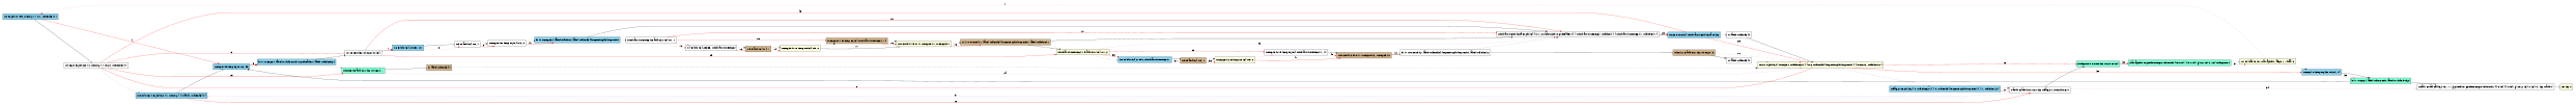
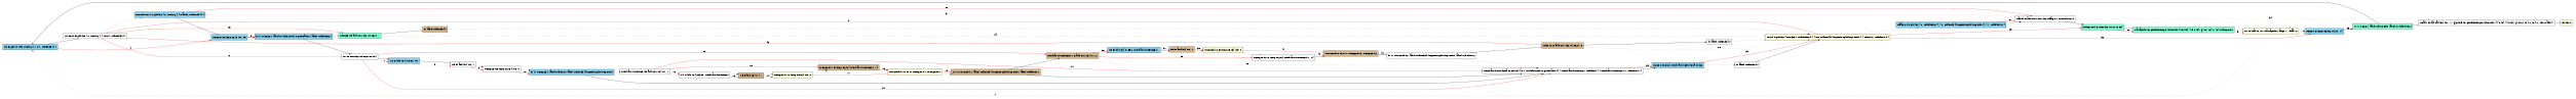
  digraph {
    rankdir=LR
    node [fillcolor=white shape=record style=filled]
    edge [arrowhead=tee style=solid]
    n1 [fillcolor=skyblue label="  %0 = phi i8 [ 99, %entry ], [ %7, %if.end34.i ]"]
    n2 [label="  %i.062.i = phi i32 [ 0, %entry ], [ %i.2.i, %if.end34.i ]"]
    n3 [fillcolor=skyblue label="  %cmp8.i = icmp eq i8 %0, 99"]
    n4 [fillcolor=skyblue label="  %result.061.i = phi i32 [ 0, %entry ], [ %add.i, %if.end34.i ]"]
    n5 [label="  %1 = sext i32 %i.062.i to i64"]
    n6 [fillcolor=aquamarine label="  %inc33.i = add nsw i32 %i.062.i, 1"]
    n7 [fillcolor=tan label="  %inc.i.2 = add nsw i32 %i.062.i, 3"]
    n8 [fillcolor=skyblue label="  br i1 %cmp8.i, label %while.cond10.preheader.i, label %if.else32.i"]
    n9 [label="  %add.i = add nuw nsw i32 %flag.2.i, %result.061.i"]
    n10 [fillcolor=skyblue label="  %2 = lshr i64 21850, %1"]
    n11 [label="  %indvars.iv65.i.lcssa = phi i64 [ %1, %while.cond10.preheader.i ], [ %indvars.iv.next66.i, %if.else.i ], [ %indvars.iv.next66.i.1, %if.else.i.1 ]"]
-   n12 [fillcolor=lightyellow label="  %indvars.iv.next66.i.1 = add nsw i64 %1, 2"]
+   n12 [fillcolor=tan label="  %indvars.iv.next66.i.1 = add nsw i64 %1, 2"]
    n13 [fillcolor=tan label="  br label %if.end34.i"]
    n14 [fillcolor=lightyellow label="  %i.2.i = phi i32 [ %inc33.i, %if.else32.i ], [ %6, %if.end34.loopexit.split.loop.exit.i ], [ %inc.i.2, %if.else.i.2 ]"]
    n15 [label="  br label %if.end34.i"]
    n16 [fillcolor=aquamarine label="  %idxprom.i = sext i32 %i.2.i to i64"]
    n17 [label="  %call1 = tail call i32 (i8*, ...) @printf(i8* getelementptr inbounds ([4 x i8], [4 x i8]* @.str.2, i64 0, i64 0), i32 %add.i)"]
    n18 [label="  %3 = and i64 %2, 1"]
    n19 [label="  %indvars.iv.next66.i = add nsw i64 %1, 1"]
    n20 [label="  %4 = lshr i64 28333, %indvars.iv.next66.i"]
    n21 [fillcolor=tan label="  %cmp28.i.1 = icmp eq i64 %indvars.iv.next66.i, 14"]
    n22 [fillcolor=skyblue label="  %6 = trunc i64 %indvars.iv65.i.lcssa to i32"]
    n23 [fillcolor=skyblue label="  %8 = lshr i64 21850, %indvars.iv.next66.i.1"]
    n24 [label="  %cmp28.i.2 = icmp eq i64 %indvars.iv.next66.i.1, 14"]
    n25 [label="  %cmp23.i = icmp eq i64 %3, 0"]
    n26 [fillcolor=skyblue label="  br i1 %cmp23.i, label %if.else.i, label %if.end34.loopexit.split.loop.exit.i"]
    n27 [fillcolor=tan label="  %5 = and i64 %4, 1"]
    n28 [fillcolor=lightyellow label="  %or.cond.i.1 = or i1 %cmp28.i.1, %cmp23.i.1"]
    n29 [fillcolor=lightyellow label="  %cmp23.i.1 = icmp ne i64 %5, 0"]
    n30 [fillcolor=tan label="  br i1 %or.cond.i.1, label %if.end34.loopexit.split.loop.exit.i, label %if.else.i.1"]
    n31 [fillcolor=skyblue label="  %flag.2.i = phi i32 [ 0, %if.else32.i ], [ 0, %if.end34.loopexit.split.loop.exit.i ], [ 1, %if.else.i.2 ]"]
    n32 [fillcolor=skyblue label="  %cmp.i = icmp eq i32 %i.2.i, 14"]
    n33 [label="  br label %if.end34.i"]
    n34 [fillcolor=aquamarine label="  %arrayidx.i = getelementptr inbounds [15 x i8], [15 x i8]* @.str, i64 0, i64 %idxprom.i"]
    n35 [fillcolor=aquamarine label="  br i1 %cmp.i, label %func.exit, label %while.body.i"]
    n36 [fillcolor=lightyellow label="  ret i32 0"]
    n37 [fillcolor=lightyellow label="  %7 = load i8, i8* %arrayidx.i, align 1, !tbaa !2"]
    n38 [fillcolor=tan label="  %9 = and i64 %8, 1"]
    n39 [fillcolor=tan label="  %or.cond.i.2 = or i1 %cmp28.i.2, %cmp23.i.2"]
    n40 [fillcolor=lightyellow label="  %cmp23.i.2 = icmp ne i64 %9, 0"]
    n41 [label="  br i1 %or.cond.i.2, label %if.end34.loopexit.split.loop.exit.i, label %if.else.i.2"]
    n1 -> n2 [arrowhead=odot]
    n1 -> n3 [arrowhead=normal color=red label=4]
    n2 -> n4 [arrowhead=odot style=dotted]
    n2 -> n5 [arrowhead=odot color=red label=6]
    n2 -> n6 [color=red label=19]
-   n2 -> n22 [arrowhead=odot color=red label=43]
+   n2 -> n7 [arrowhead=odot color=red label=43]
    n3 -> n8 [arrowhead=normal]
    n3 -> n8 [arrowhead=normal color=red label=5]
    n4 -> n3 [arrowhead=odot]
    n4 -> n9 [arrowhead=normal color=red label=28]
    n5 -> n10
    n5 -> n10 [arrowhead=normal color=red label=7 style=dotted]
    n5 -> n11 [color=red label=20]
    n5 -> n12 [arrowhead=normal color=red label=35]
    n6 -> n13 [arrowhead=odot]
    n6 -> n14 [arrowhead=odot color=red label=24 style=dotted]
    n7 -> n14 [color=red label=26 style=dotted]
    n7 -> n15 [arrowhead=normal]
    n8 -> n5
    n8 -> n6 [arrowhead=odot style=dotted]
    n9 -> n4 [arrowhead=odot color=red label=3 style=dotted]
    n9 -> n16
    n9 -> n17 [arrowhead=odot color=red label=34 style=dotted]
    n10 -> n18 [arrowhead=odot]
    n10 -> n18 [color=red label=8 style=dotted]
    n11 -> n22
    n11 -> n22 [arrowhead=normal color=red label=23]
    n12 -> n11 [color=red label=22 style=dotted]
    n12 -> n23 [arrowhead=odot style=dotted]
    n12 -> n23 [color=red label=36]
    n12 -> n24 [color=red label=39]
    n13 -> n14 [arrowhead=normal style=dotted]
    n14 -> n2 [arrowhead=odot color=red label=2]
    n14 -> n16 [color=red label=29]
    n14 -> n31 [arrowhead=odot style=dotted]
    n14 -> n32 [arrowhead=normal color=red label=32]
    n15 -> n14 [arrowhead=odot style=dotted]
    n16 -> n34 [arrowhead=odot]
    n16 -> n34 [color=red label=30]
    n17 -> n36 [arrowhead=odot]
    n18 -> n25 [arrowhead=normal style=dotted]
    n18 -> n25 [arrowhead=normal color=red label=9]
    n19 -> n11 [color=red label=21]
    n19 -> n20 [arrowhead=odot style=dotted]
    n19 -> n20 [color=red label=12 style=dotted]
    n19 -> n21 [color=red label=15]
    n20 -> n27 [arrowhead=normal style=dotted]
    n20 -> n27 [arrowhead=odot color=red label=13]
    n21 -> n28 [arrowhead=normal style=dotted]
    n21 -> n28 [arrowhead=normal color=red label=16]
    n22 -> n14 [arrowhead=odot color=red label=25]
    n22 -> n33 [style=dotted]
    n23 -> n38
    n23 -> n38 [arrowhead=odot color=red label=37 style=dotted]
    n24 -> n39
    n24 -> n39 [arrowhead=normal color=red label=40 style=dotted]
    n25 -> n26 [style=dotted]
    n25 -> n26 [arrowhead=normal color=red label=10]
    n26 -> n11 [arrowhead=normal]
    n26 -> n19 [style=dotted]
    n27 -> n29 [style=dotted]
    n27 -> n29 [arrowhead=normal color=red label=14 style=dotted]
    n28 -> n30 [style=dotted]
    n28 -> n30 [color=red label=18]
    n29 -> n21 [arrowhead=normal style=dotted]
-   n29 -> n28 [arrowhead=odot color=black label=17]
+   n29 -> n28 [arrowhead=odot color=red label=17]
    n30 -> n11
    n30 -> n12
    n31 -> n9 [arrowhead=normal style=dotted]
    n31 -> n9 [arrowhead=odot color=red label=27]
    n32 -> n35 [arrowhead=normal]
    n32 -> n35 [arrowhead=odot color=red label=33 style=dotted]
    n33 -> n14
    n34 -> n37 [arrowhead=odot style=dotted]
    n34 -> n37 [color=red label=31 style=dotted]
-   n35 -> n3
+   n35 -> n1
    n35 -> n17 [arrowhead=odot]
    n37 -> n1 [arrowhead=normal color=red label=1 style=dotted]
    n37 -> n32 [arrowhead=normal style=dotted]
    n38 -> n40 [arrowhead=normal style=dotted]
    n38 -> n40 [color=red label=38]
    n39 -> n41 [arrowhead=odot]
    n39 -> n41 [arrowhead=odot color=red label=42]
    n40 -> n24 [arrowhead=odot color=red style=dotted]
    n40 -> n39 [color=red label=41]
    n41 -> n7 [arrowhead=odot]
    n41 -> n11 [arrowhead=normal style=dotted]
  }
